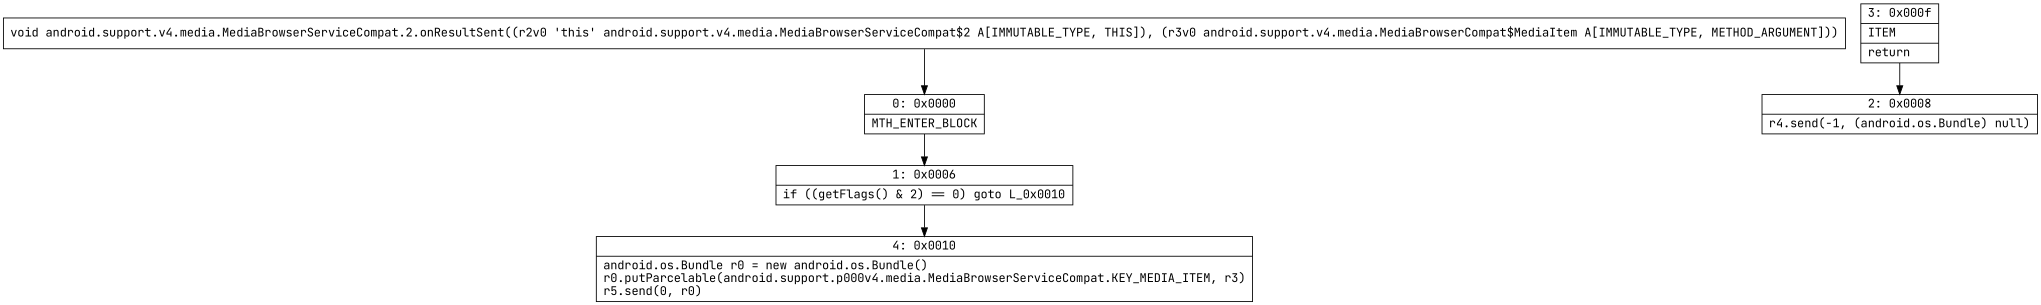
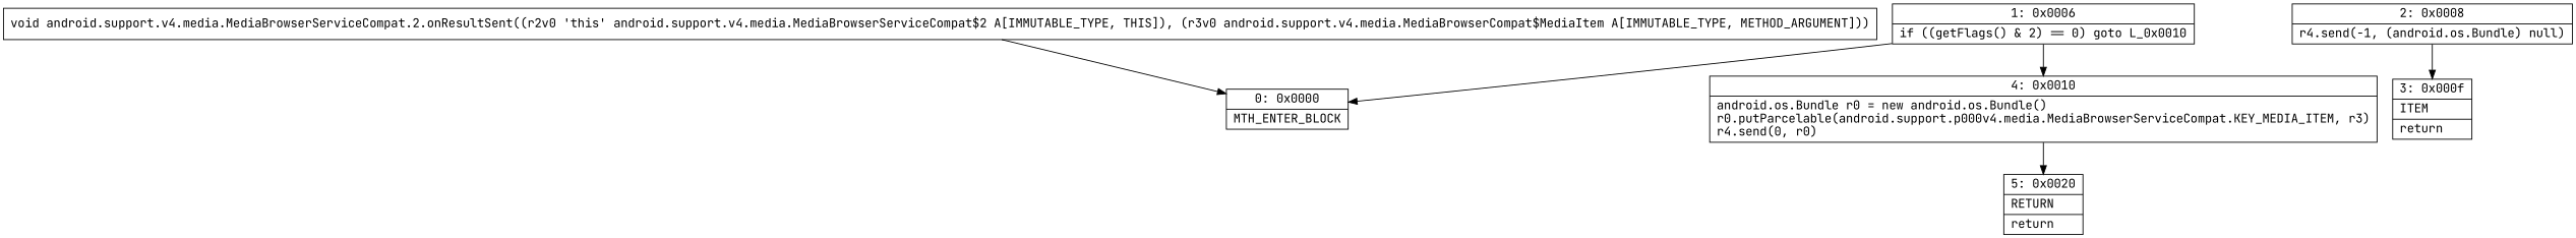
  digraph {
    fontname="JetBrains Mono"
    node [fontname="JetBrains Mono" shape=record]
    edge [fontname="JetBrains Mono"]
    n1 [label="{0\:\ 0x0000|MTH_ENTER_BLOCK\l}"]
    n2 [label="{1\:\ 0x0006|if ((getFlags() & 2) == 0) goto L_0x0010\l}"]
-   n3 [label="{4\:\ 0x0010|android.os.Bundle r0 = new android.os.Bundle()\lr0.putParcelable(android.support.p000v4.media.MediaBrowserServiceCompat.KEY_MEDIA_ITEM, r3)\lr5.send(0, r0)\l}"]
+   n3 [label="{4\:\ 0x0010|android.os.Bundle r0 = new android.os.Bundle()\lr0.putParcelable(android.support.p000v4.media.MediaBrowserServiceCompat.KEY_MEDIA_ITEM, r3)\lr4.send(0, r0)\l}"]
    n4 [label="{2\:\ 0x0008|r4.send(\-1, (android.os.Bundle) null)\l}"]
    n5 [label="{3\:\ 0x000f|ITEM\l|return\l}"]
+   n6 [label="{5\:\ 0x0020|RETURN\l|return\l}"]
    n7 [label="{void android.support.v4.media.MediaBrowserServiceCompat.2.onResultSent((r2v0 'this' android.support.v4.media.MediaBrowserServiceCompat$2 A[IMMUTABLE_TYPE, THIS]), (r3v0 android.support.v4.media.MediaBrowserCompat$MediaItem A[IMMUTABLE_TYPE, METHOD_ARGUMENT])) }"]
-   n1 -> n2
+   n2 -> n1
    n2 -> n3
-   n5 -> n4
+   n3 -> n6
+   n4 -> n5
    n7 -> n1
  }
